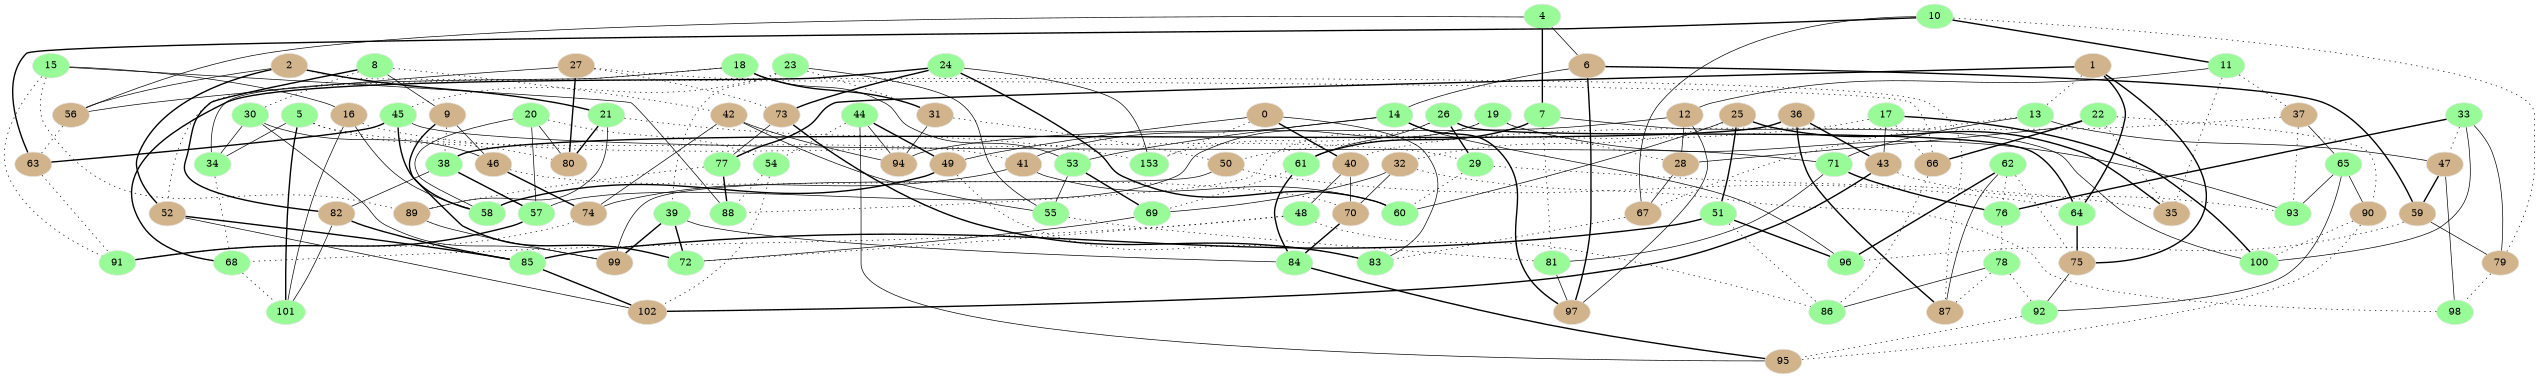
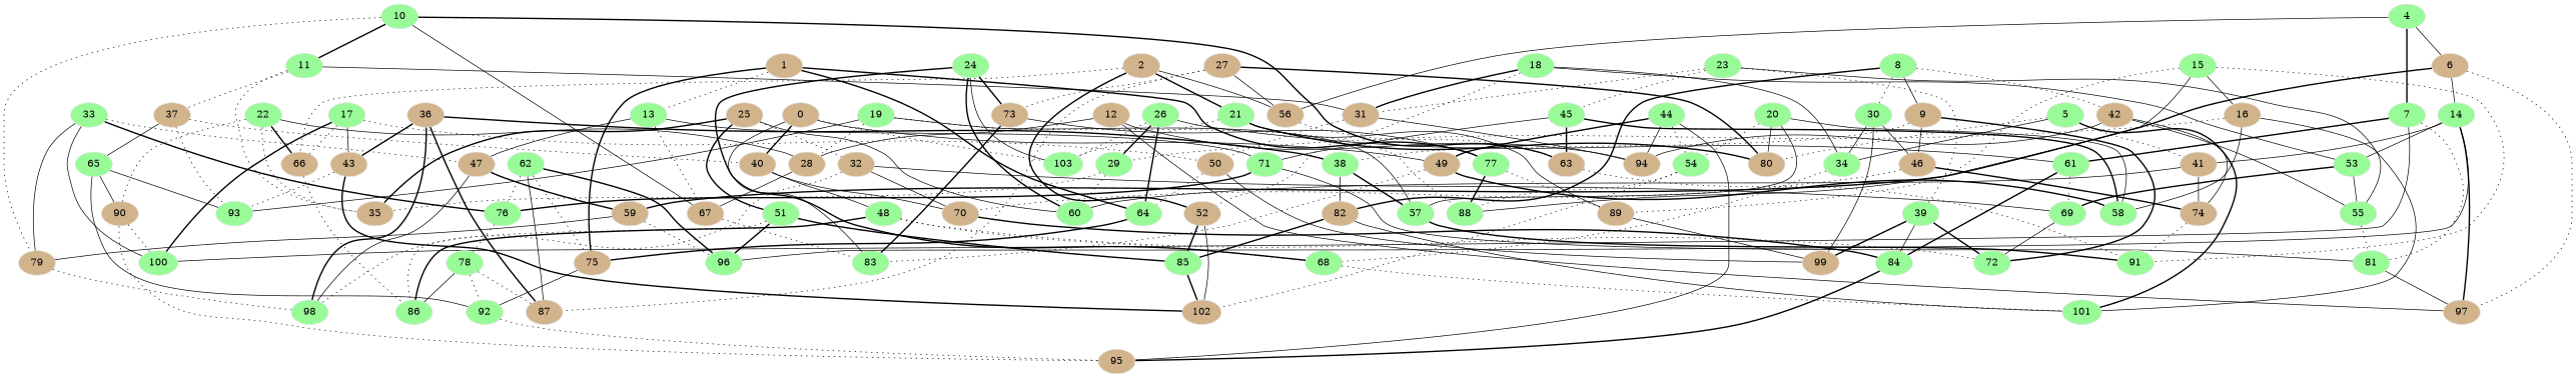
  graph {
    node [color=gray90 fillcolor=palegreen style=filled]
    edge [style=solid]
    1 [fillcolor=tan]
    13
    64
    75 [fillcolor=tan]
    77
    67 [fillcolor=tan]
    47 [fillcolor=tan]
    71
    92
    88
    89 [fillcolor=tan]
    2 [fillcolor=tan]
    21
    52 [fillcolor=tan]
    56 [fillcolor=tan]
    66 [fillcolor=tan]
-   103 [label=153]
+   103
    80 [fillcolor=tan]
    102 [fillcolor=tan]
    85
    63 [fillcolor=tan]
    86
    n23 [fillcolor=tan label=0]
    40 [fillcolor=tan]
    49 [fillcolor=tan]
    83
    70 [fillcolor=tan]
    48
    58
    4
    6 [fillcolor=tan]
    7
    14
    59 [fillcolor=tan]
    97 [fillcolor=tan]
    61
    81
    100
    53
    55
    69
    5
    34
    41 [fillcolor=tan]
    101
    68
    60
    74 [fillcolor=tan]
    96
    79 [fillcolor=tan]
    84
    9 [fillcolor=tan]
    8
    30
    42 [fillcolor=tan]
    82 [fillcolor=tan]
    38
    46 [fillcolor=tan]
    72
    99 [fillcolor=tan]
    94 [fillcolor=tan]
    57
    10
    11
    12 [fillcolor=tan]
    35 [fillcolor=tan]
    37 [fillcolor=tan]
    91
    98
    28 [fillcolor=tan]
    93
    65
    76
    16 [fillcolor=tan]
    15
    29
    17
    43 [fillcolor=tan]
    50 [fillcolor=tan]
    18
    31 [fillcolor=tan]
    19
    20
    54
    22
    90 [fillcolor=tan]
    95 [fillcolor=tan]
    23
    39
    45
    24
    73 [fillcolor=tan]
    25 [fillcolor=tan]
    32 [fillcolor=tan]
    51
    26
    27 [fillcolor=tan]
    87 [fillcolor=tan]
    33
    78
    36 [fillcolor=tan]
    44
    62
    1 -- 13 [style=dotted]
    1 -- 64 [style=bold]
    1 -- 75 [style=bold]
    1 -- 77 [style=bold]
    13 -- 67 [style=dotted]
    13 -- 47
    13 -- 71
    64 -- 75 [style=bold]
    75 -- 92
    77 -- 88 [style=bold]
    77 -- 89 [style=dotted]
    67 -- 83 [style=dotted]
    47 -- 59 [style=bold]
    47 -- 98
    71 -- 81
    71 -- 76 [style=bold]
    92 -- 95 [style=dotted]
    89 -- 99
    2 -- 21 [style=bold]
    2 -- 52 [style=bold]
    2 -- 56
    2 -- 66 [style=dotted]
    21 -- 89
    21 -- 103 [style=dotted]
    21 -- 80 [style=bold]
    52 -- 102
    52 -- 85 [style=bold]
    56 -- 63 [style=dotted]
    66 -- 86 [style=dotted]
    85 -- 102 [style=bold]
    63 -- 91 [style=dotted]
    n23 -- 103 [style=dotted]
    n23 -- 40 [style=bold]
    n23 -- 49
    n23 -- 83
    40 -- 70
    40 -- 48
    49 -- 83 [style=dotted]
    49 -- 58 [style=bold]
    70 -- 84 [style=bold]
-   48 -- 86 [style=dotted]
+   48 -- 86 [style=bold]
    48 -- 68 [style=dotted]
    48 -- 72 [style=dotted]
    4 -- 56
    4 -- 6
    4 -- 7 [style=bold]
    6 -- 14
    6 -- 59 [style=bold]
-   6 -- 97 [style=bold]
+   6 -- 97 [style=dotted]
    7 -- 61 [style=bold]
    7 -- 81 [style=dotted]
    7 -- 100
    14 -- 97 [style=bold]
    14 -- 53
    14 -- 41
    14 -- 96
    59 -- 96 [style=dotted]
    59 -- 79
    61 -- 69 [style=dotted]
    61 -- 84 [style=bold]
    81 -- 97
    53 -- 55
    53 -- 69 [style=bold]
    55 -- 81 [style=dotted]
    69 -- 72
    5 -- 80 [style=dotted]
    5 -- 34
    5 -- 41 [style=dotted]
    5 -- 101 [style=bold]
    34 -- 68 [style=dotted]
    41 -- 60
    41 -- 74
    68 -- 101 [style=dotted]
    74 -- 91 [style=dotted]
    79 -- 98 [style=dotted]
    84 -- 95 [style=bold]
    9 -- 38 [style=dotted]
    9 -- 46
    9 -- 72 [style=bold]
    8 -- 9
    8 -- 30 [style=dotted]
    8 -- 42 [style=dotted]
    8 -- 82 [style=bold]
    30 -- 34
    30 -- 46
    30 -- 99
    42 -- 55
    42 -- 74
    42 -- 94
    82 -- 85 [style=bold]
    82 -- 101
    38 -- 82
    38 -- 57 [style=bold]
    46 -- 70 [style=dotted]
    46 -- 74 [style=bold]
    57 -- 91 [style=bold]
    10 -- 67
    10 -- 63 [style=bold]
    10 -- 79 [style=dotted]
    10 -- 11 [style=bold]
-   11 -- 12
+   11 -- 31
    11 -- 35 [style=dotted]
    11 -- 37 [style=dotted]
    12 -- 97
    12 -- 94
    12 -- 28
    37 -- 40 [style=dotted]
    37 -- 93 [style=dotted]
    37 -- 65
    28 -- 67
    65 -- 92
    65 -- 93
    65 -- 90
    76 -- 78 [style=dotted]
    16 -- 58
    16 -- 101
    16 -- 29 [style=dotted]
    15 -- 88
    15 -- 89 [style=dotted]
    15 -- 91 [style=dotted]
    15 -- 16
    29 -- 60 [style=dotted]
    29 -- 35 [style=dotted]
    17 -- 66 [style=dotted]
    17 -- 100 [style=bold]
    17 -- 43
    17 -- 50 [style=dotted]
    43 -- 102 [style=bold]
    43 -- 93 [style=dotted]
    50 -- 64 [style=dotted]
    50 -- 99
    18 -- 52 [style=dotted]
    18 -- 53
    18 -- 34
    18 -- 31 [style=bold]
    31 -- 94
    31 -- 50 [style=dotted]
    19 -- 88 [style=dotted]
    19 -- 57
    19 -- 28 [style=dotted]
    19 -- 93
    20 -- 80
    20 -- 58
    20 -- 57
    20 -- 54 [style=dotted]
    54 -- 88 [style=dotted]
    54 -- 102 [style=dotted]
    22 -- 66 [style=bold]
    22 -- 35 [style=dotted]
    22 -- 28
    22 -- 90 [style=dotted]
    90 -- 100 [style=dotted]
    90 -- 95 [style=dotted]
    23 -- 55
    23 -- 31 [style=dotted]
    23 -- 39 [style=dotted]
    23 -- 45 [style=dotted]
    39 -- 84
    39 -- 72 [style=bold]
    39 -- 99 [style=bold]
    45 -- 71
    45 -- 63 [style=bold]
    45 -- 58 [style=bold]
    24 -- 103
    24 -- 68 [style=bold]
    24 -- 60 [style=bold]
    24 -- 73 [style=bold]
    73 -- 77
    73 -- 83 [style=bold]
    25 -- 60
    25 -- 35 [style=bold]
    25 -- 32 [style=dotted]
    25 -- 51 [style=bold]
    32 -- 70
    32 -- 69
    32 -- 98 [style=dotted]
    51 -- 85 [style=bold]
    51 -- 86 [style=dotted]
    51 -- 96 [style=bold]
    26 -- 64 [style=bold]
    26 -- 103 [style=dotted]
    26 -- 61
    26 -- 29 [style=bold]
    27 -- 56
    27 -- 80 [style=bold]
    27 -- 73 [style=dotted]
    27 -- 87 [style=dotted]
    33 -- 47 [style=dotted]
    33 -- 100
    33 -- 79
    33 -- 76 [style=bold]
    78 -- 92 [style=dotted]
    78 -- 86
    78 -- 87 [style=dotted]
    36 -- 38 [style=bold]
+   36 -- 98 [style=bold]
    36 -- 43 [style=bold]
    36 -- 87 [style=bold]
    44 -- 49 [style=bold]
    44 -- 94
    44 -- 54 [style=dotted]
    44 -- 95
    62 -- 75 [style=dotted]
    62 -- 96 [style=bold]
    62 -- 76 [style=dotted]
    62 -- 87
  }
